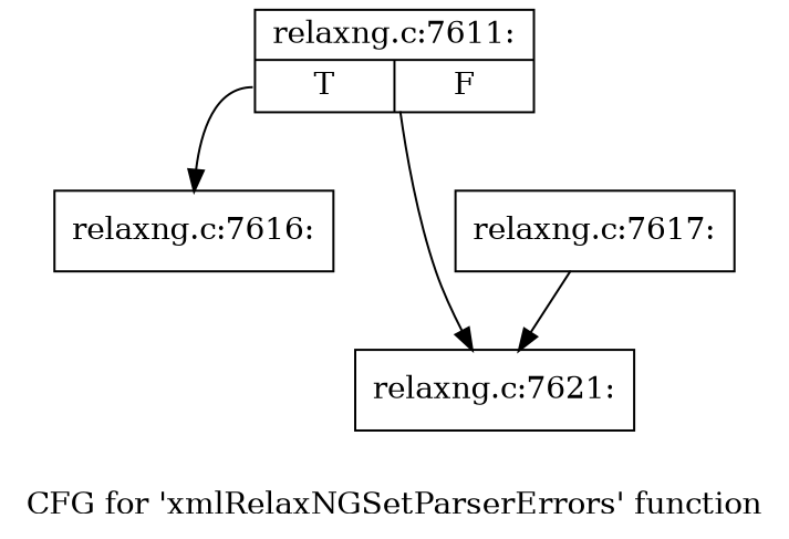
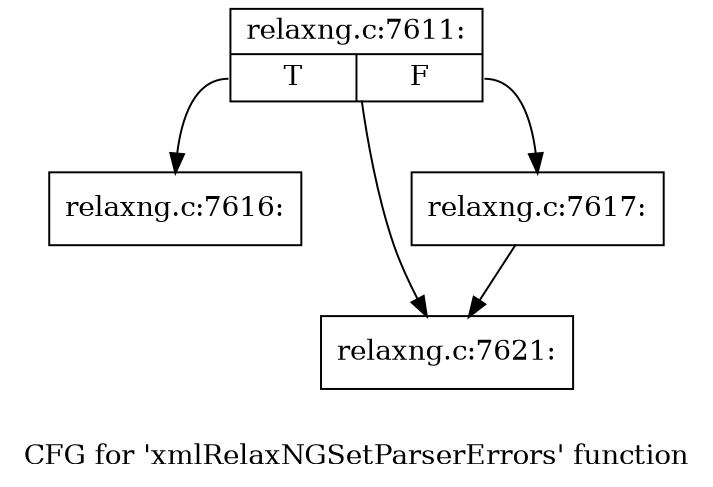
  digraph {
    label="CFG for 'xmlRelaxNGSetParserErrors' function"
    node [shape=record]
    n1 [label="{relaxng.c:7611:|{<s0>T|<s1>F}}"]
    n2 [label="{relaxng.c:7616:}"]
    n3 [label="{relaxng.c:7617:}"]
    n4 [label="{relaxng.c:7621:}"]
    n1 -> n2 [tailport=s0]
+   n1 -> n3 [tailport=s1]
    n1 -> n4
    n3 -> n4
  }
